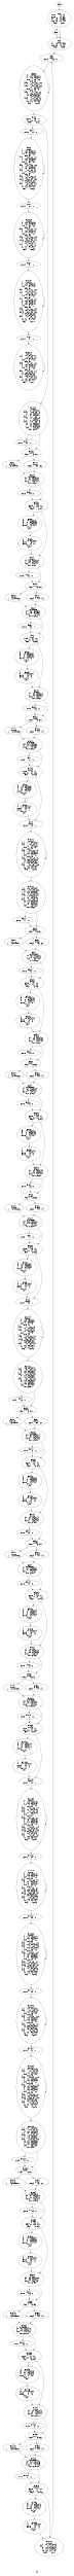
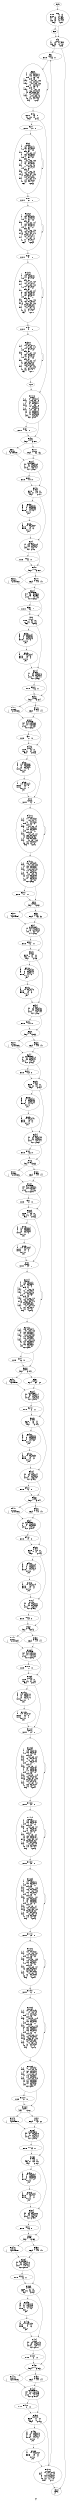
  digraph {
    color=purple
    label=vp
    style=dashed
    n1 [label=Begin]
    n2 [label="B2_6\nmove	r12	r5	\nmove	r11	r6	\nli.d	r42	nd#4987	\nla	r19	nd#4990	\nsne	r20	r12	r19	\nbeqz	vp.L1\n"]
    n3 [label="B3_0\n"]
    n4 [label="B4_3\nvp.L1:\nla	r21	nd#4999	\nsne	r22	r12	r21	\nbeqz	vp.L5\n"]
    n5 [label="B5_1\nvp.L4:\nmove	r23	r0	\n"]
+   n6 [label="B152_1\nvp.L5:\njr	\n"]
    n7 [label="B6_18\nvp.L67:\nla	r24	nd#5010	\nli	r25	nd#5012	\nmult	r23	r25	\nmflo	r26	\naddu	r27	r24	r26	\nli	r28	nd#5017	\naddu	r21	r12	r28	\nli	r5	nd#5020	\nmult	r23	r5	\nmflo	r6	\naddu	r7	r21	r6	\nl.d	r32	nd#5025	\ns.d	nd#5028	r32	\nli	r8	nd#5031	\naddu	r23	r23	r8	\nli	r9	nd#5034	\nsle	r10	r9	r23	\nbeqz	vp.L67\n"]
    n8 [label="B7_3\nmove	r19	r0	\nslt	r20	r19	r11	\nbeqz	vp.L8\n"]
    n9 [label="B8_1\nmove	r21	r0	\n"]
    n10 [label="B17_13\nvp.L8:\nli	r5	nd#5204	\naddu	r25	r12	r5	\nl.d	r56	nd#5207	\nli	r6	nd#5211	\naddu	r7	r12	r6	\nl.d	r40	nd#5214	\nli	r8	nd#5218	\naddu	r9	r12	r8	\nl.d	r44	nd#5221	\nli.d	r32	nd#5226	\nli	r10	nd#5228	\nc.lt.d	r32	r56	\nbc1t	vp.L79\n"]
    n11 [label="B9_25\nvp.L68:\nla	r22	nd#5048	\nli	r23	nd#5050	\nmult	r21	r23	\nmflo	r24	\naddu	r25	r22	r24	\nla	r26	nd#5055	\nli	r27	nd#5057	\nmult	r21	r27	\nmflo	r28	\naddu	r5	r26	r28	\nl.d	r34	nd#5062	\nli	r6	nd#5065	\naddu	r22	r12	r6	\nli	r7	nd#5068	\nmult	r21	r7	\nmflo	r8	\naddu	r9	r22	r8	\nl.d	r36	nd#5073	\nsub.d	r38	r34	r36	\ns.d	nd#5077	r38	\nli	r10	nd#5080	\naddu	r21	r21	r10	\nli	r19	nd#5083	\nsle	r20	r19	r21	\nbeqz	vp.L68\n"]
    n12 [label="B18_1\nmove	r10	r0	\n"]
    n13 [label="B19_1\nvp.L79:\nbeqz	vp.L20\n"]
    n14 [label="B10_1\nmove	r21	r0	\n"]
    n15 [label="B20_1\nvp.L103:\nj	vp.__done1\n"]
    n16 [label="B21_1\nvp.L20:\nneg.d	r56	r56	\n"]
    n17 [label="B11_18\nvp.L69:\nla	r22	nd#5093	\nli	r23	nd#5095	\nmult	r21	r23	\nmflo	r24	\naddu	r25	r22	r24	\nla	r26	nd#5100	\nli	r27	nd#5102	\nmult	r21	r27	\nmflo	r28	\naddu	r5	r26	r28	\nl.d	r52	nd#5107	\nmul.d	r54	r52	r42	\ns.d	nd#5111	r54	\nli	r6	nd#5114	\naddu	r21	r21	r6	\nli	r7	nd#5117	\nsle	r8	r7	r21	\nbeqz	vp.L69\n"]
    n18 [label="B12_1\nmove	r9	r0	\n"]
    n19 [label="B13_25\nvp.L70:\nla	r10	nd#5127	\nli	r19	nd#5129	\nmult	r9	r19	\nmflo	r20	\naddu	r21	r10	r20	\nli	r22	nd#5134	\naddu	r23	r12	r22	\nli	r24	nd#5137	\nmult	r9	r24	\nmflo	r24	\naddu	r25	r23	r24	\nl.d	r56	nd#5142	\nla	r26	nd#5145	\nli	r27	nd#5147	\nmult	r9	r27	\nmflo	r28	\naddu	r5	r26	r28	\nl.d	r58	nd#5152	\nadd.d	r60	r56	r58	\ns.d	nd#5156	r60	\nli	r6	nd#5159	\naddu	r9	r9	r6	\nli	r7	nd#5162	\nsle	r8	r7	r9	\nbeqz	vp.L70\n"]
    n20 [label="B14_1\nmove	r9	r0	\n"]
    n21 [label="B15_18\nvp.L71:\nli	r10	nd#5172	\naddu	r24	r12	r10	\nli	r19	nd#5175	\nmult	r9	r19	\nmflo	r20	\naddu	r21	r24	r20	\nla	r22	nd#5180	\nli	r23	nd#5182	\nmult	r9	r23	\nmflo	r24	\naddu	r25	r22	r24	\nl.d	r62	nd#5187	\ns.d	nd#5190	r62	\nli	r26	nd#5193	\naddu	r9	r9	r26	\nli	r27	nd#5196	\nsle	r28	r27	r9	\nbeqz	vp.L71\n"]
+   n22 [label="B16_0\n"]
    n23 [label="B22_4\nvp.__done1:\nli.d	r34	nd#5239	\nli	r19	nd#5241	\nc.lt.d	r56	r34	\nbc1t	vp.L80\n"]
    n24 [label="B23_1\nmove	r19	r0	\n"]
    n25 [label="B24_3\nvp.L80:\nmove	r20	r0	\nseq	r21	r19	r20	\nbeqz	vp.L21\n"]
    n26 [label="B25_6\nla	r19	nd#5251	\nla	r5	nd#5253	\nli	r6	nd#5255	\nmove	r4	r2	\nfst	r2	\njalr	\n"]
    n27 [label="B27_4\nvp.L21:\nli.d	r36	nd#5269	\nli	r22	nd#5271	\nc.lt.d	r36	r40	\nbc1t	vp.L81\n"]
    n28 [label="B26_5\nla	r19	nd#5261	\nmove	r5	r0	\nmove	r4	r2	\nfst	r2	\njalr	\n"]
    n29 [label="B28_1\nmove	r22	r0	\n"]
    n30 [label="B29_1\nvp.L81:\nbeqz	vp.L22\n"]
    n31 [label="B30_1\nvp.L104:\nj	vp.__done2\n"]
    n32 [label="B31_1\nvp.L22:\nneg.d	r40	r40	\n"]
    n33 [label="B32_4\nvp.__done2:\nli.d	r38	nd#5282	\nli	r23	nd#5284	\nc.lt.d	r40	r38	\nbc1t	vp.L82\n"]
    n34 [label="B33_1\nmove	r23	r0	\n"]
    n35 [label="B34_3\nvp.L82:\nmove	r24	r0	\nseq	r25	r23	r24	\nbeqz	vp.L23\n"]
    n36 [label="B35_6\nla	r19	nd#5294	\nla	r5	nd#5296	\nli	r6	nd#5298	\nmove	r4	r2	\nfst	r2	\njalr	\n"]
    n37 [label="B37_4\nvp.L23:\nli.d	r52	nd#5312	\nli	r26	nd#5314	\nc.lt.d	r52	r44	\nbc1t	vp.L83\n"]
    n38 [label="B36_5\nla	r19	nd#5304	\nmove	r5	r0	\nmove	r4	r2	\nfst	r2	\njalr	\n"]
    n39 [label="B38_1\nmove	r26	r0	\n"]
    n40 [label="B39_1\nvp.L83:\nbeqz	vp.L24\n"]
    n41 [label="B40_1\nvp.L105:\nj	vp.__done3\n"]
    n42 [label="B41_1\nvp.L24:\nneg.d	r44	r44	\n"]
    n43 [label="B42_4\nvp.__done3:\nli.d	r54	nd#5325	\nli	r27	nd#5327	\nc.lt.d	r44	r54	\nbc1t	vp.L84\n"]
    n44 [label="B43_1\nmove	r27	r0	\n"]
    n45 [label="B44_3\nvp.L84:\nmove	r28	r0	\nseq	r5	r27	r28	\nbeqz	vp.L25\n"]
    n46 [label="B45_6\nla	r19	nd#5337	\nla	r5	nd#5339	\nli	r6	nd#5341	\nmove	r4	r2	\nfst	r2	\njalr	\n"]
    n47 [label="B47_1\nvp.L25:\nmove	r6	r0	\n"]
    n48 [label="B46_5\nla	r19	nd#5347	\nmove	r5	r0	\nmove	r4	r2	\nfst	r2	\njalr	\n"]
    n49 [label="B48_18\nvp.L72:\nli	r7	nd#5360	\naddu	r26	r12	r7	\nli	r8	nd#5363	\nmult	r6	r8	\nmflo	r9	\naddu	r10	r26	r9	\nla	r19	nd#5368	\nli	r20	nd#5370	\nmult	r6	r20	\nmflo	r21	\naddu	r22	r19	r21	\nl.d	r56	nd#5375	\ns.d	nd#5378	r56	\nli	r23	nd#5381	\naddu	r6	r6	r23	\nli	r24	nd#5384	\nsle	r25	r24	r6	\nbeqz	vp.L72\n"]
    n50 [label="B49_13\nli	r26	nd#5391	\naddu	r27	r12	r26	\nl.d	r58	nd#5394	\nli	r27	nd#5398	\naddu	r28	r12	r27	\nl.d	r40	nd#5401	\nli	r5	nd#5405	\naddu	r6	r12	r5	\nl.d	r44	nd#5408	\nli.d	r60	nd#5413	\nli	r7	nd#5415	\nc.lt.d	r60	r58	\nbc1t	vp.L85\n"]
    n51 [label="B50_1\nmove	r7	r0	\n"]
    n52 [label="B51_1\nvp.L85:\nbeqz	vp.L31\n"]
    n53 [label="B52_1\nvp.L106:\nj	vp.__done4\n"]
    n54 [label="B53_1\nvp.L31:\nneg.d	r58	r58	\n"]
    n55 [label="B54_4\nvp.__done4:\nli.d	r60	nd#5426	\nli	r8	nd#5428	\nc.lt.d	r58	r60	\nbc1t	vp.L86\n"]
    n56 [label="B55_1\nmove	r8	r0	\n"]
    n57 [label="B56_3\nvp.L86:\nmove	r9	r0	\nseq	r10	r8	r9	\nbeqz	vp.L32\n"]
    n58 [label="B57_6\nla	r19	nd#5438	\nla	r5	nd#5440	\nli	r6	nd#5442	\nmove	r4	r2	\nfst	r2	\njalr	\n"]
    n59 [label="B59_4\nvp.L32:\nli.d	r62	nd#5456	\nli	r19	nd#5458	\nc.lt.d	r62	r40	\nbc1t	vp.L87\n"]
    n60 [label="B58_5\nla	r19	nd#5448	\nmove	r5	r0	\nmove	r4	r2	\nfst	r2	\njalr	\n"]
    n61 [label="B60_1\nmove	r19	r0	\n"]
    n62 [label="B61_1\nvp.L87:\nbeqz	vp.L33\n"]
    n63 [label="B62_1\nvp.L107:\nj	vp.__done5\n"]
    n64 [label="B63_1\nvp.L33:\nneg.d	r40	r40	\n"]
    n65 [label="B64_4\nvp.__done5:\nli.d	r32	nd#5469	\nli	r20	nd#5471	\nc.lt.d	r40	r32	\nbc1t	vp.L88\n"]
    n66 [label="B65_1\nmove	r20	r0	\n"]
    n67 [label="B66_3\nvp.L88:\nmove	r21	r0	\nseq	r22	r20	r21	\nbeqz	vp.L34\n"]
    n68 [label="B67_6\nla	r19	nd#5481	\nla	r5	nd#5483	\nli	r6	nd#5485	\nmove	r4	r2	\nfst	r2	\njalr	\n"]
    n69 [label="B69_4\nvp.L34:\nli.d	r34	nd#5499	\nli	r23	nd#5501	\nc.lt.d	r34	r44	\nbc1t	vp.L89\n"]
    n70 [label="B68_5\nla	r19	nd#5491	\nmove	r5	r0	\nmove	r4	r2	\nfst	r2	\njalr	\n"]
    n71 [label="B70_1\nmove	r23	r0	\n"]
    n72 [label="B71_1\nvp.L89:\nbeqz	vp.L35\n"]
    n73 [label="B72_1\nvp.L108:\nj	vp.__done6\n"]
    n74 [label="B73_1\nvp.L35:\nneg.d	r44	r44	\n"]
    n75 [label="B74_4\nvp.__done6:\nli.d	r36	nd#5512	\nli	r24	nd#5514	\nc.lt.d	r44	r36	\nbc1t	vp.L90\n"]
    n76 [label="B75_1\nmove	r24	r0	\n"]
    n77 [label="B76_3\nvp.L90:\nmove	r25	r0	\nseq	r26	r24	r25	\nbeqz	vp.L36\n"]
    n78 [label="B77_6\nla	r19	nd#5524	\nla	r5	nd#5526	\nli	r6	nd#5528	\nmove	r4	r2	\nfst	r2	\njalr	\n"]
    n79 [label="B79_1\nvp.L36:\nmove	r27	r0	\n"]
    n80 [label="B78_5\nla	r19	nd#5534	\nmove	r5	r0	\nmove	r4	r2	\nfst	r2	\njalr	\n"]
    n81 [label="B80_19\nvp.L73:\nla	r28	nd#5547	\nli	r5	nd#5549	\nmult	r27	r5	\nmflo	r6	\naddu	r7	r28	r6	\nli	r8	nd#5554	\naddu	r28	r12	r8	\nli	r9	nd#5557	\nmult	r27	r9	\nmflo	r10	\naddu	r19	r28	r10	\nl.d	r38	nd#5562	\nmul.d	r52	r38	r42	\ns.d	nd#5566	r52	\nli	r20	nd#5569	\naddu	r27	r27	r20	\nli	r21	nd#5572	\nsle	r22	r21	r27	\nbeqz	vp.L73\n"]
    n82 [label="B81_13\nli	r23	nd#5579	\naddu	r5	r12	r23	\nl.d	r60	nd#5582	\nli	r24	nd#5586	\naddu	r25	r12	r24	\nl.d	r40	nd#5589	\nli	r26	nd#5593	\naddu	r27	r12	r26	\nl.d	r44	nd#5596	\nli.d	r54	nd#5601	\nli	r28	nd#5603	\nc.lt.d	r54	r60	\nbc1t	vp.L91\n"]
    n83 [label="B82_1\nmove	r28	r0	\n"]
    n84 [label="B83_1\nvp.L91:\nbeqz	vp.L42\n"]
    n85 [label="B84_1\nvp.L109:\nj	vp.__done7\n"]
    n86 [label="B85_1\nvp.L42:\nneg.d	r60	r60	\n"]
    n87 [label="B86_4\nvp.__done7:\nli.d	r56	nd#5614	\nli	r5	nd#5616	\nc.lt.d	r60	r56	\nbc1t	vp.L92\n"]
    n88 [label="B87_1\nmove	r5	r0	\n"]
    n89 [label="B88_3\nvp.L92:\nmove	r6	r0	\nseq	r7	r5	r6	\nbeqz	vp.L43\n"]
    n90 [label="B89_6\nla	r19	nd#5626	\nla	r5	nd#5628	\nli	r6	nd#5630	\nmove	r4	r2	\nfst	r2	\njalr	\n"]
    n91 [label="B91_4\nvp.L43:\nli.d	r58	nd#5644	\nli	r8	nd#5646	\nc.lt.d	r58	r40	\nbc1t	vp.L93\n"]
    n92 [label="B90_5\nla	r19	nd#5636	\nmove	r5	r0	\nmove	r4	r2	\nfst	r2	\njalr	\n"]
    n93 [label="B92_1\nmove	r8	r0	\n"]
    n94 [label="B93_1\nvp.L93:\nbeqz	vp.L44\n"]
    n95 [label="B94_1\nvp.L110:\nj	vp.__done8\n"]
    n96 [label="B95_1\nvp.L44:\nneg.d	r40	r40	\n"]
    n97 [label="B96_4\nvp.__done8:\nli.d	r60	nd#5657	\nli	r9	nd#5659	\nc.lt.d	r40	r60	\nbc1t	vp.L94\n"]
    n98 [label="B97_1\nmove	r9	r0	\n"]
    n99 [label="B98_3\nvp.L94:\nmove	r10	r0	\nseq	r19	r9	r10	\nbeqz	vp.L45\n"]
    n100 [label="B99_6\nla	r19	nd#5669	\nla	r5	nd#5671	\nli	r6	nd#5673	\nmove	r4	r2	\nfst	r2	\njalr	\n"]
    n101 [label="B101_4\nvp.L45:\nli.d	r62	nd#5687	\nli	r20	nd#5689	\nc.lt.d	r62	r44	\nbc1t	vp.L95\n"]
    n102 [label="B100_5\nla	r19	nd#5679	\nmove	r5	r0	\nmove	r4	r2	\nfst	r2	\njalr	\n"]
    n103 [label="B102_1\nmove	r20	r0	\n"]
    n104 [label="B103_1\nvp.L95:\nbeqz	vp.L46\n"]
    n105 [label="B104_1\nvp.L111:\nj	vp.__done9\n"]
    n106 [label="B105_1\nvp.L46:\nneg.d	r44	r44	\n"]
    n107 [label="B106_4\nvp.__done9:\nli.d	r32	nd#5700	\nli	r21	nd#5702	\nc.lt.d	r44	r32	\nbc1t	vp.L96\n"]
    n108 [label="B107_1\nmove	r21	r0	\n"]
    n109 [label="B108_3\nvp.L96:\nmove	r22	r0	\nseq	r23	r21	r22	\nbeqz	vp.L47\n"]
    n110 [label="B109_6\nla	r19	nd#5712	\nla	r5	nd#5714	\nli	r6	nd#5716	\nmove	r4	r2	\nfst	r2	\njalr	\n"]
    n111 [label="B111_1\nvp.L47:\nmove	r24	r0	\n"]
    n112 [label="B110_5\nla	r19	nd#5722	\nmove	r5	r0	\nmove	r4	r2	\nfst	r2	\njalr	\n"]
    n113 [label="B112_25\nvp.L74:\nla	r25	nd#5735	\nli	r26	nd#5737	\nmult	r24	r26	\nmflo	r27	\naddu	r28	r25	r27	\nli	r5	nd#5742	\naddu	r6	r12	r5	\nli	r7	nd#5745	\nmult	r24	r7	\nmflo	r7	\naddu	r8	r6	r7	\nl.d	r34	nd#5750	\nla	r9	nd#5753	\nli	r10	nd#5755	\nmult	r24	r10	\nmflo	r19	\naddu	r20	r9	r19	\nl.d	r36	nd#5760	\nadd.d	r38	r34	r36	\ns.d	nd#5764	r38	\nli	r21	nd#5767	\naddu	r24	r24	r21	\nli	r22	nd#5770	\nsle	r23	r22	r24	\nbeqz	vp.L74\n"]
    n114 [label="B113_1\nmove	r24	r0	\n"]
    n115 [label="B114_19\nvp.L75:\nla	r25	nd#5780	\nli	r26	nd#5782	\nmult	r24	r26	\nmflo	r27	\naddu	r28	r25	r27	\nla	r5	nd#5787	\nli	r6	nd#5789	\nmult	r24	r6	\nmflo	r7	\naddu	r8	r5	r7	\nl.d	r52	nd#5794	\nli.d	r54	nd#5797	\nmul.d	r56	r52	r54	\ns.d	nd#5800	r56	\nli	r9	nd#5803	\naddu	r24	r24	r9	\nli	r10	nd#5806	\nsle	r19	r10	r24	\nbeqz	vp.L75\n"]
    n116 [label="B115_1\nmove	r20	r0	\n"]
    n117 [label="B116_25\nvp.L76:\nla	r21	nd#5816	\nli	r22	nd#5818	\nmult	r20	r22	\nmflo	r23	\naddu	r24	r21	r23	\nli	r25	nd#5823	\naddu	r7	r12	r25	\nli	r26	nd#5826	\nmult	r20	r26	\nmflo	r27	\naddu	r28	r7	r27	\nl.d	r58	nd#5831	\nla	r5	nd#5834	\nli	r6	nd#5836	\nmult	r20	r6	\nmflo	r7	\naddu	r8	r5	r7	\nl.d	r60	nd#5841	\nadd.d	r62	r58	r60	\ns.d	nd#5845	r62	\nli	r9	nd#5848	\naddu	r20	r20	r9	\nli	r10	nd#5851	\nsle	r19	r10	r20	\nbeqz	vp.L76\n"]
    n118 [label="B117_1\nmove	r20	r0	\n"]
    n119 [label="B118_18\nvp.L77:\nli	r21	nd#5861	\naddu	r8	r12	r21	\nli	r22	nd#5864	\nmult	r20	r22	\nmflo	r23	\naddu	r24	r8	r23	\nla	r25	nd#5869	\nli	r26	nd#5871	\nmult	r20	r26	\nmflo	r27	\naddu	r28	r25	r27	\nl.d	r32	nd#5876	\ns.d	nd#5879	r32	\nli	r5	nd#5882	\naddu	r20	r20	r5	\nli	r6	nd#5885	\nsle	r7	r6	r20	\nbeqz	vp.L77\n"]
    n120 [label="B119_1\nmove	r8	r0	\n"]
    n121 [label="B120_25\nvp.L78:\nli	r9	nd#5895	\naddu	r9	r12	r9	\nli	r10	nd#5898	\nmult	r8	r10	\nmflo	r19	\naddu	r20	r9	r19	\nla	r21	nd#5903	\nli	r22	nd#5905	\nmult	r8	r22	\nmflo	r23	\naddu	r24	r21	r23	\nl.d	r34	nd#5910	\nla	r25	nd#5913	\nli	r26	nd#5915	\nmult	r8	r26	\nmflo	r27	\naddu	r28	r25	r27	\nl.d	r36	nd#5920	\nadd.d	r38	r34	r36	\ns.d	nd#5924	r38	\nli	r5	nd#5927	\naddu	r8	r8	r5	\nli	r6	nd#5930	\nsle	r7	r6	r8	\nbeqz	vp.L78\n"]
    n122 [label="B121_13\nli	r8	nd#5937	\naddu	r10	r12	r8	\nl.d	r62	nd#5940	\nli	r9	nd#5944	\naddu	r10	r12	r9	\nl.d	r40	nd#5947	\nli	r19	nd#5951	\naddu	r20	r12	r19	\nl.d	r44	nd#5954	\nli.d	r52	nd#5959	\nli	r21	nd#5961	\nc.lt.d	r52	r62	\nbc1t	vp.L97\n"]
    n123 [label="B122_1\nmove	r21	r0	\n"]
    n124 [label="B123_1\nvp.L97:\nbeqz	vp.L61\n"]
    n125 [label="B124_1\nvp.L112:\nj	vp.__done10\n"]
    n126 [label="B125_1\nvp.L61:\nneg.d	r62	r62	\n"]
    n127 [label="B126_4\nvp.__done10:\nli.d	r54	nd#5972	\nli	r22	nd#5974	\nc.lt.d	r62	r54	\nbc1t	vp.L98\n"]
    n128 [label="B127_1\nmove	r22	r0	\n"]
    n129 [label="B128_3\nvp.L98:\nmove	r23	r0	\nseq	r24	r22	r23	\nbeqz	vp.L62\n"]
    n130 [label="B129_6\nla	r19	nd#5984	\nla	r5	nd#5986	\nli	r6	nd#5988	\nmove	r4	r2	\nfst	r2	\njalr	\n"]
    n131 [label="B131_4\nvp.L62:\nli.d	r56	nd#6002	\nli	r25	nd#6004	\nc.lt.d	r56	r40	\nbc1t	vp.L99\n"]
    n132 [label="B130_5\nla	r19	nd#5994	\nmove	r5	r0	\nmove	r4	r2	\nfst	r2	\njalr	\n"]
    n133 [label="B132_1\nmove	r25	r0	\n"]
    n134 [label="B133_1\nvp.L99:\nbeqz	vp.L63\n"]
    n135 [label="B134_1\nvp.L113:\nj	vp.__done11\n"]
    n136 [label="B135_1\nvp.L63:\nneg.d	r40	r40	\n"]
    n137 [label="B136_4\nvp.__done11:\nli.d	r58	nd#6015	\nli	r26	nd#6017	\nc.lt.d	r40	r58	\nbc1t	vp.L100\n"]
    n138 [label="B137_1\nmove	r26	r0	\n"]
    n139 [label="B138_3\nvp.L100:\nmove	r27	r0	\nseq	r28	r26	r27	\nbeqz	vp.L64\n"]
    n140 [label="B139_6\nla	r19	nd#6027	\nla	r5	nd#6029	\nli	r6	nd#6031	\nmove	r4	r2	\nfst	r2	\njalr	\n"]
    n141 [label="B141_4\nvp.L64:\nli.d	r60	nd#6045	\nli	r5	nd#6047	\nc.lt.d	r60	r44	\nbc1t	vp.L101\n"]
    n142 [label="B140_5\nla	r19	nd#6037	\nmove	r5	r0	\nmove	r4	r2	\nfst	r2	\njalr	\n"]
    n143 [label="B142_1\nmove	r5	r0	\n"]
    n144 [label="B143_1\nvp.L101:\nbeqz	vp.L65\n"]
    n145 [label="B144_1\nvp.L114:\nj	vp.__done12\n"]
    n146 [label="B145_1\nvp.L65:\nneg.d	r44	r44	\n"]
    n147 [label="B146_4\nvp.__done12:\nli.d	r62	nd#6058	\nli	r6	nd#6060	\nc.lt.d	r44	r62	\nbc1t	vp.L102\n"]
    n148 [label="B147_1\nmove	r6	r0	\n"]
    n149 [label="B148_3\nvp.L102:\nmove	r7	r0	\nseq	r8	r6	r7	\nbeqz	vp.L66\n"]
    n150 [label="B149_6\nla	r19	nd#6070	\nla	r5	nd#6072	\nli	r6	nd#6074	\nmove	r4	r2	\nfst	r2	\njalr	\n"]
    n151 [label="B151_6\nvp.L66:\nli	r9	nd#6089	\naddu	r10	r12	r9	\nlw	r12	nd#6092	\nla	r19	nd#6096	\nsne	r20	r12	r19	\nbnez	vp.L4\n"]
    n152 [label="B150_5\nla	r19	nd#6080	\nmove	r5	r0	\nmove	r4	r2	\nfst	r2	\njalr	\n"]
    n1 -> n2
    n2 -> n3
    n2 -> n4
    n3 -> n4
    n4 -> n5
+   n4 -> n6
    n5 -> n7
    n7 -> n7
    n7 -> n8
    n8 -> n9
    n8 -> n10
    n9 -> n11
    n10 -> n12
    n10 -> n13
    n11 -> n11
    n11 -> n14
    n12 -> n13
    n13 -> n15
    n13 -> n16
    n14 -> n17
    n15 -> n23
    n16 -> n23
    n17 -> n17
    n17 -> n18
    n18 -> n19
    n19 -> n19
    n19 -> n20
    n20 -> n21
    n21 -> n21
+   n21 -> n22
+   n22 -> n10
    n23 -> n24
    n23 -> n25
    n24 -> n25
    n25 -> n26
    n25 -> n27
    n26 -> n28
    n27 -> n29
    n27 -> n30
    n28 -> n27
    n29 -> n30
    n30 -> n31
    n30 -> n32
    n31 -> n33
    n32 -> n33
    n33 -> n34
    n33 -> n35
    n34 -> n35
    n35 -> n36
    n35 -> n37
    n36 -> n38
    n37 -> n39
    n37 -> n40
    n38 -> n37
    n39 -> n40
    n40 -> n41
    n40 -> n42
    n41 -> n43
    n42 -> n43
    n43 -> n44
    n43 -> n45
    n44 -> n45
    n45 -> n46
    n45 -> n47
    n46 -> n48
    n47 -> n49
    n48 -> n47
    n49 -> n49
    n49 -> n50
    n50 -> n51
    n50 -> n52
    n51 -> n52
    n52 -> n53
    n52 -> n54
    n53 -> n55
    n54 -> n55
    n55 -> n56
    n55 -> n57
    n56 -> n57
    n57 -> n58
    n57 -> n59
    n58 -> n60
    n59 -> n61
    n59 -> n62
    n60 -> n59
    n61 -> n62
    n62 -> n63
    n62 -> n64
    n63 -> n65
    n64 -> n65
    n65 -> n66
    n65 -> n67
    n66 -> n67
    n67 -> n68
    n67 -> n69
    n68 -> n70
    n69 -> n71
    n69 -> n72
    n70 -> n69
    n71 -> n72
    n72 -> n73
    n72 -> n74
    n73 -> n75
    n74 -> n75
    n75 -> n76
    n75 -> n77
    n76 -> n77
    n77 -> n78
    n77 -> n79
    n78 -> n80
    n79 -> n81
    n80 -> n79
    n81 -> n81
    n81 -> n82
    n82 -> n83
    n82 -> n84
    n83 -> n84
    n84 -> n85
    n84 -> n86
    n85 -> n87
    n86 -> n87
    n87 -> n88
    n87 -> n89
    n88 -> n89
    n89 -> n90
    n89 -> n91
    n90 -> n92
    n91 -> n93
    n91 -> n94
    n92 -> n91
    n93 -> n94
    n94 -> n95
    n94 -> n96
    n95 -> n97
    n96 -> n97
    n97 -> n98
    n97 -> n99
    n98 -> n99
    n99 -> n100
    n99 -> n101
    n100 -> n102
    n101 -> n103
    n101 -> n104
    n102 -> n101
    n103 -> n104
    n104 -> n105
    n104 -> n106
    n105 -> n107
    n106 -> n107
    n107 -> n108
    n107 -> n109
    n108 -> n109
    n109 -> n110
    n109 -> n111
    n110 -> n112
    n111 -> n113
    n112 -> n111
    n113 -> n113
    n113 -> n114
    n114 -> n115
    n115 -> n115
    n115 -> n116
    n116 -> n117
    n117 -> n117
    n117 -> n118
    n118 -> n119
    n119 -> n119
    n119 -> n120
    n120 -> n121
    n121 -> n121
    n121 -> n122
    n122 -> n123
    n122 -> n124
    n123 -> n124
    n124 -> n125
    n124 -> n126
    n125 -> n127
    n126 -> n127
    n127 -> n128
    n127 -> n129
    n128 -> n129
    n129 -> n130
    n129 -> n131
    n130 -> n132
    n131 -> n133
    n131 -> n134
    n132 -> n131
    n133 -> n134
    n134 -> n135
    n134 -> n136
    n135 -> n137
    n136 -> n137
    n137 -> n138
    n137 -> n139
    n138 -> n139
    n139 -> n140
    n139 -> n141
    n140 -> n142
    n141 -> n143
    n141 -> n144
    n142 -> n141
    n143 -> n144
    n144 -> n145
    n144 -> n146
    n145 -> n147
    n146 -> n147
    n147 -> n148
    n147 -> n149
    n148 -> n149
    n149 -> n150
    n149 -> n151
    n150 -> n152
    n151 -> n5
+   n151 -> n6
    n152 -> n151
  }
